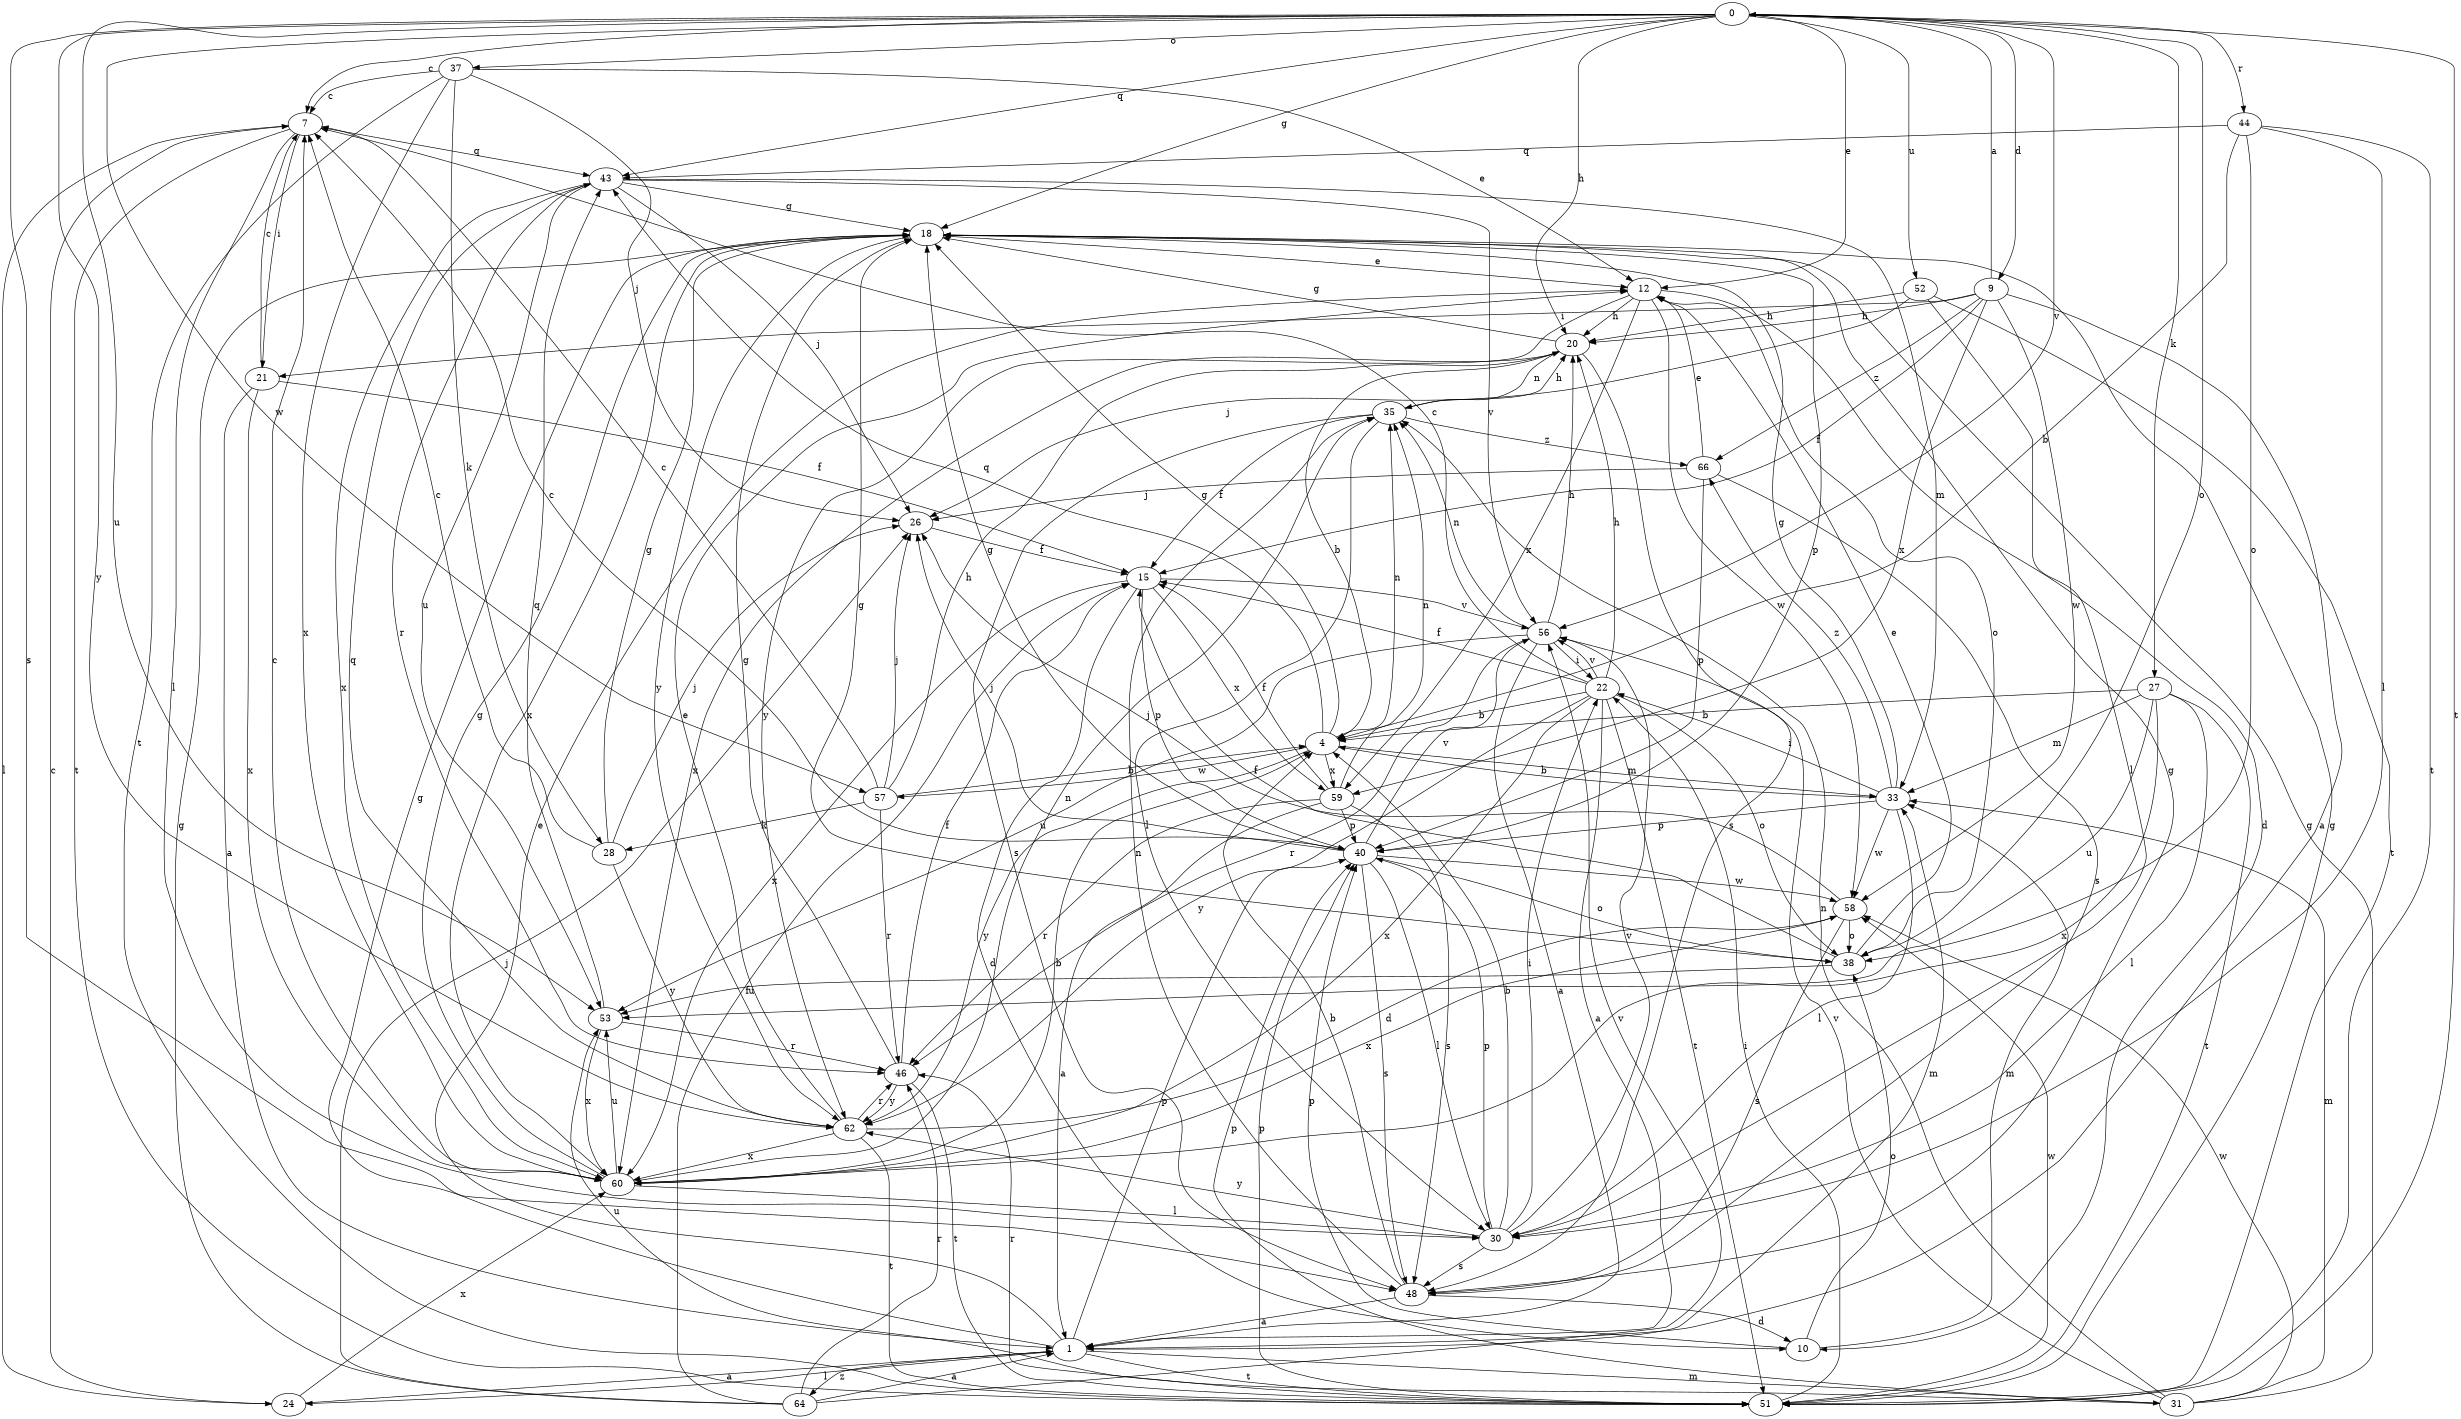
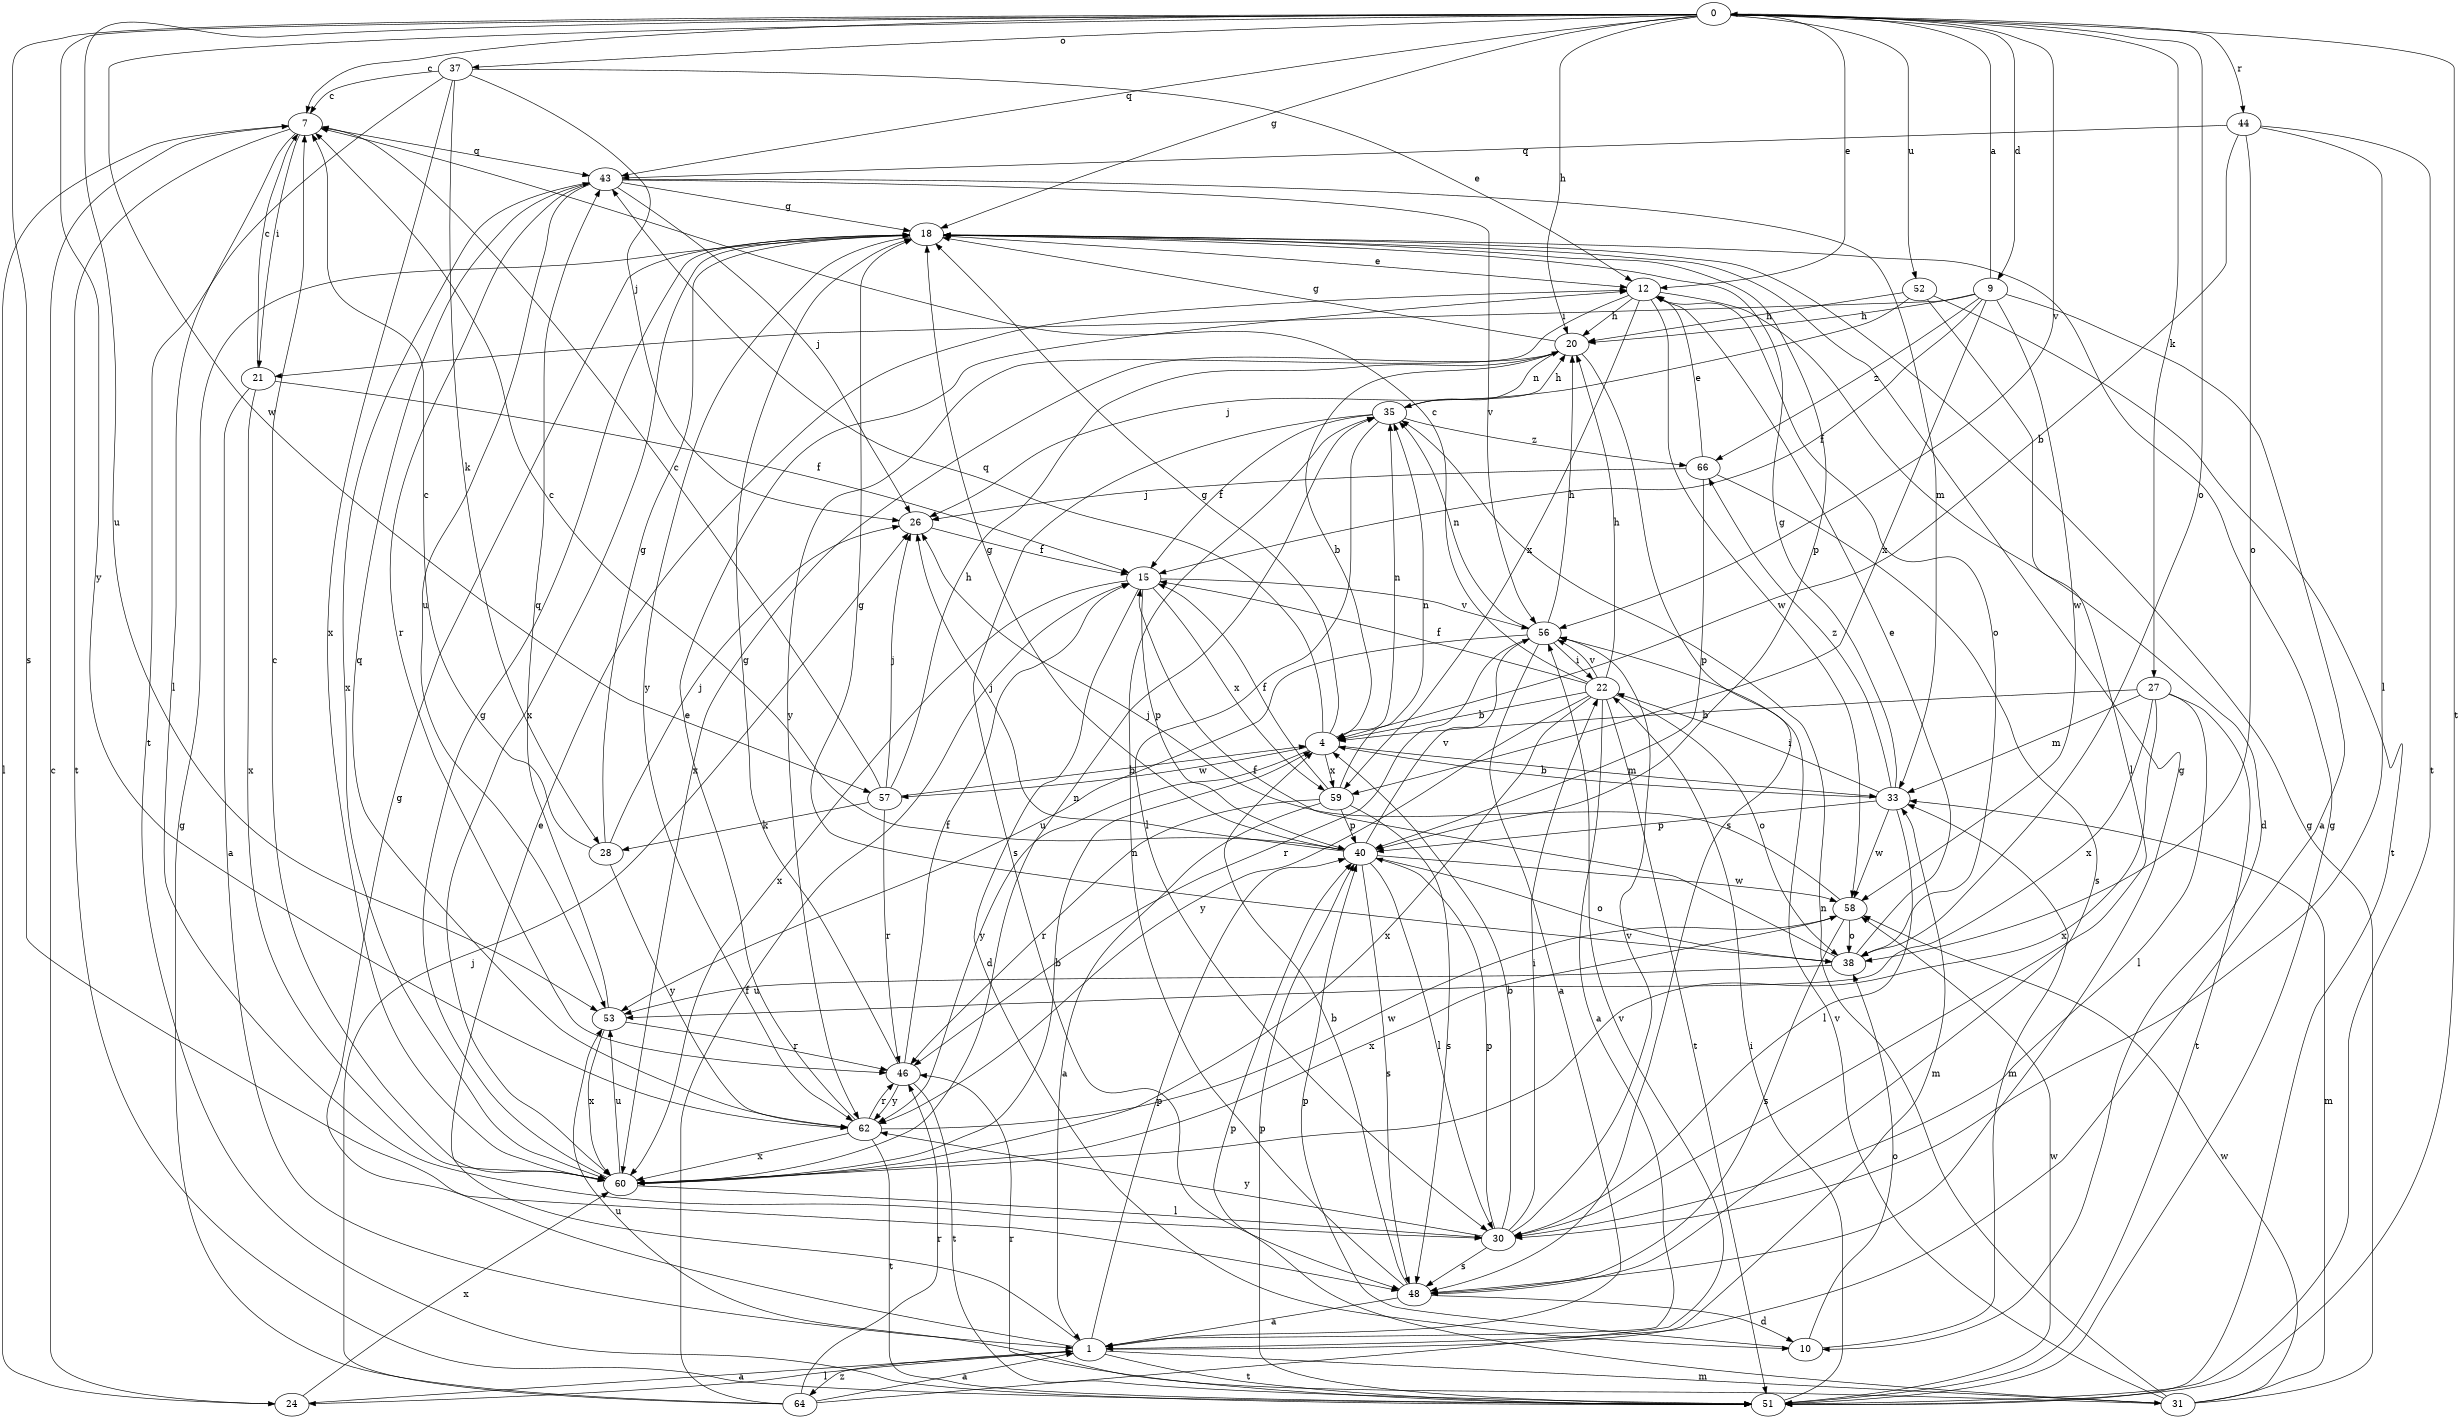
  strict digraph {
    0
    7
    9
    12
    18
    20
    27
    37
    38
    43
    44
    48
    51
    52
    53
    56
    57
    62
    n19 [label=24]
    21
    30
    1
    59
    15
    58
    66
    10
    40
    60
    4
    35
    33
    26
    28
    46
    22
    31
    64
    0 -> 7 [label=c]
    0 -> 9 [label=d]
    0 -> 12 [label=e]
    0 -> 18 [label=g]
    0 -> 20 [label=h]
    0 -> 27 [label=k]
    0 -> 37 [label=o]
    0 -> 38 [label=o]
    0 -> 43 [label=q]
    0 -> 44 [label=r]
    0 -> 48 [label=s]
    0 -> 51 [label=t]
    0 -> 52 [label=u]
    0 -> 53 [label=u]
    0 -> 56 [label=v]
    0 -> 57 [label=w]
    0 -> 62 [label=y]
    7 -> 43 [label=q]
    7 -> 51 [label=t]
    7 -> n19 [label=l]
    7 -> 21 [label=i]
    7 -> 30 [label=l]
    9 -> 0 [label=a]
    9 -> 20 [label=h]
    9 -> 21 [label=i]
    9 -> 1 [label=a]
    9 -> 59 [label=x]
    9 -> 15 [label=f]
    9 -> 58 [label=w]
    9 -> 66 [label=z]
    12 -> 20 [label=h]
    12 -> 38 [label=o]
    12 -> 62 [label=y]
    12 -> 59 [label=x]
    12 -> 58 [label=w]
    12 -> 10 [label=d]
    18 -> 12 [label=e]
    18 -> 62 [label=y]
    18 -> 40 [label=p]
    18 -> 60 [label=x]
    20 -> 18 [label=g]
    20 -> 48 [label=s]
    20 -> 60 [label=x]
    20 -> 4 [label=b]
    20 -> 35 [label=n]
    27 -> 51 [label=t]
-   27 -> 53 [label=u]
+   27 -> 53 [label=x]
    27 -> 30 [label=l]
    27 -> 60 [label=x]
    27 -> 4 [label=b]
    27 -> 33 [label=m]
    37 -> 7 [label=c]
    37 -> 12 [label=e]
    37 -> 51 [label=t]
    37 -> 60 [label=x]
    37 -> 26 [label=j]
    37 -> 28 [label=k]
    38 -> 12 [label=e]
    38 -> 18 [label=g]
    38 -> 53 [label=u]
    38 -> 15 [label=f]
    43 -> 18 [label=g]
    43 -> 53 [label=u]
    43 -> 56 [label=v]
    43 -> 60 [label=x]
    43 -> 33 [label=m]
    43 -> 26 [label=j]
    43 -> 46 [label=r]
    44 -> 38 [label=o]
    44 -> 43 [label=q]
    44 -> 51 [label=t]
    44 -> 30 [label=l]
    44 -> 4 [label=b]
    48 -> 18 [label=g]
    48 -> 1 [label=a]
    48 -> 10 [label=d]
    48 -> 4 [label=b]
    48 -> 35 [label=n]
    51 -> 18 [label=g]
    51 -> 58 [label=w]
    51 -> 40 [label=p]
    51 -> 46 [label=r]
    51 -> 22 [label=i]
    52 -> 20 [label=h]
    52 -> 51 [label=t]
    52 -> 30 [label=l]
    52 -> 26 [label=j]
    53 -> 43 [label=q]
    53 -> 60 [label=x]
    53 -> 46 [label=r]
    56 -> 20 [label=h]
    56 -> 53 [label=u]
    56 -> 1 [label=a]
    56 -> 35 [label=n]
    56 -> 46 [label=r]
    56 -> 22 [label=i]
    57 -> 7 [label=c]
    57 -> 20 [label=h]
    57 -> 4 [label=b]
    57 -> 26 [label=j]
    57 -> 28 [label=k]
    57 -> 46 [label=r]
    62 -> 12 [label=e]
    62 -> 43 [label=q]
    62 -> 51 [label=t]
-   62 -> 58 [label=d]
+   62 -> 58 [label=w]
    62 -> 60 [label=x]
    62 -> 46 [label=r]
    n19 -> 7 [label=c]
    n19 -> 1 [label=a]
    n19 -> 60 [label=x]
    21 -> 7 [label=c]
    21 -> 1 [label=a]
    21 -> 15 [label=f]
    21 -> 60 [label=x]
    30 -> 48 [label=s]
    30 -> 56 [label=v]
    30 -> 62 [label=y]
    30 -> 40 [label=p]
    30 -> 4 [label=b]
    30 -> 22 [label=i]
    1 -> 12 [label=e]
    1 -> 18 [label=g]
    1 -> 51 [label=t]
    1 -> n19 [label=l]
    1 -> 40 [label=p]
    1 -> 33 [label=m]
    1 -> 31 [label=m]
    1 -> 64 [label=z]
    59 -> 48 [label=s]
    59 -> 1 [label=a]
    59 -> 15 [label=f]
    59 -> 40 [label=p]
    59 -> 35 [label=n]
    59 -> 46 [label=r]
    15 -> 56 [label=v]
    15 -> 59 [label=x]
    15 -> 10 [label=d]
    15 -> 40 [label=p]
    15 -> 60 [label=x]
    58 -> 38 [label=o]
    58 -> 48 [label=s]
    58 -> 60 [label=x]
    58 -> 26 [label=j]
    66 -> 12 [label=e]
    66 -> 48 [label=s]
    66 -> 40 [label=p]
    66 -> 26 [label=j]
    10 -> 38 [label=o]
    10 -> 40 [label=p]
    10 -> 33 [label=m]
    40 -> 7 [label=c]
    40 -> 18 [label=g]
    40 -> 38 [label=o]
    40 -> 48 [label=s]
    40 -> 56 [label=v]
    40 -> 30 [label=l]
    40 -> 58 [label=w]
    40 -> 26 [label=j]
    60 -> 7 [label=c]
    60 -> 18 [label=g]
    60 -> 53 [label=u]
    60 -> 30 [label=l]
    60 -> 4 [label=b]
    60 -> 35 [label=n]
    4 -> 18 [label=g]
    4 -> 43 [label=q]
    4 -> 57 [label=w]
    4 -> 62 [label=y]
    4 -> 59 [label=x]
    4 -> 35 [label=n]
    4 -> 33 [label=m]
    35 -> 20 [label=h]
    35 -> 48 [label=s]
    35 -> 30 [label=l]
    35 -> 15 [label=f]
    35 -> 66 [label=z]
    33 -> 18 [label=g]
    33 -> 30 [label=l]
    33 -> 58 [label=w]
    33 -> 66 [label=z]
    33 -> 40 [label=p]
    33 -> 4 [label=b]
    33 -> 22 [label=i]
    26 -> 15 [label=f]
    28 -> 7 [label=c]
    28 -> 18 [label=g]
    28 -> 62 [label=y]
    28 -> 26 [label=j]
    46 -> 18 [label=g]
    46 -> 51 [label=t]
    46 -> 62 [label=y]
    46 -> 15 [label=f]
    22 -> 7 [label=c]
    22 -> 20 [label=h]
    22 -> 38 [label=o]
    22 -> 51 [label=t]
    22 -> 56 [label=v]
    22 -> 62 [label=y]
    22 -> 1 [label=a]
    22 -> 15 [label=f]
    22 -> 60 [label=x]
    22 -> 4 [label=b]
    31 -> 18 [label=g]
    31 -> 53 [label=u]
    31 -> 56 [label=v]
    31 -> 58 [label=w]
    31 -> 40 [label=p]
    31 -> 35 [label=n]
    31 -> 33 [label=m]
    64 -> 18 [label=g]
    64 -> 56 [label=v]
    64 -> 1 [label=a]
    64 -> 15 [label=f]
    64 -> 26 [label=j]
    64 -> 46 [label=r]
  }
